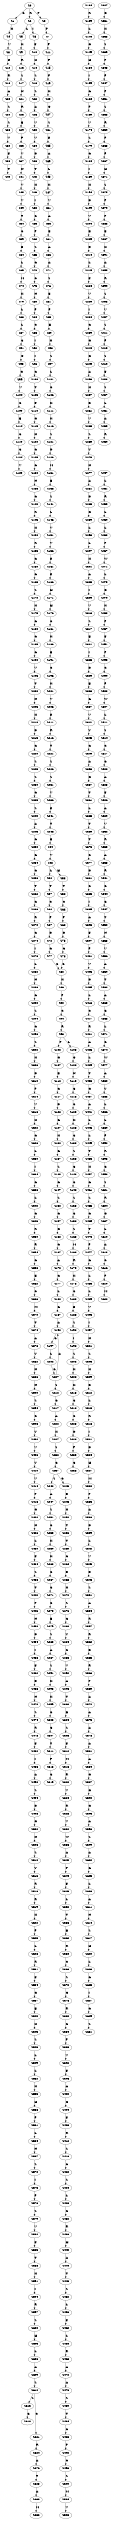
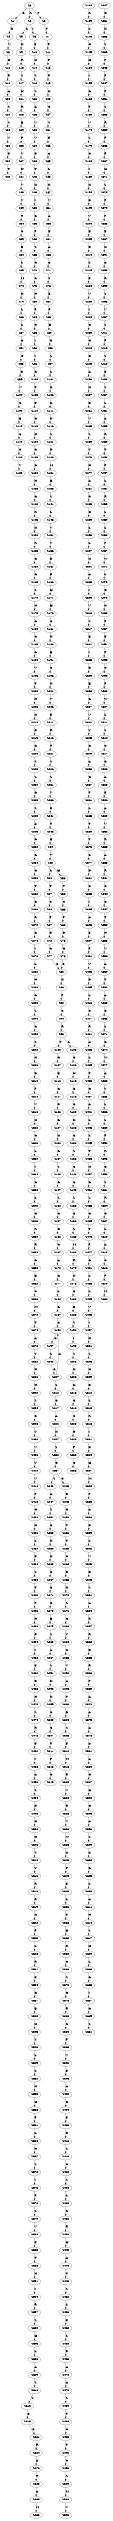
  strict digraph {
    S0
    S1
    S2
    S3
    S4
    S5
    S6
    S7
    S8
    S9
    S10
    S11
    S12
    S13
    S14
    S15
    S16
    S17
    S18
    S19
    S20
    S21
    S22
    S23
    S24
    S25
    S26
    S27
    S28
    S29
    S30
    S31
    S32
    S33
    S34
    S35
    S36
    S37
    S38
    S39
    S40
    S41
    S42
    S43
    S45
    S46
    S47
    S44
    S48
    S49
    S50
    S51
    S52
    S53
    S54
    S55
    S56
    S57
    S58
    S59
    S60
    S61
    S62
    S63
    S64
    S65
    S66
    S67
    S68
    S69
    S70
    S71
    S72
    S73
    S74
    S75
    S76
    S77
    S78
    S79
    S80
    S81
    S82
    S83
    S84
    S85
    S86
    S87
    S88
    S89
    S90
    S91
    S92
    S93
    S94
    S95
    S96
    S97
    S98
    S99
    S100
    S101
    S102
    S103
    S104
    S105
    S106
    S107
    S108
    S109
    S110
    S111
    S112
    S113
    S114
    S115
    S116
    S117
    S118
    S119
    S120
    S121
    S122
    S123
    S124
    S125
    S126
    S127
    S128
    S129
    S130
    S131
    S132
    S133
    S135
    S136
    S137
    S138
    S134
    S139
    S140
    S141
    S142
    S143
    S144
    S145
    S146
    S147
    S148
    S149
    S150
    S151
    S152
    S153
    S154
    S155
    S156
    S157
    S158
    S159
    S160
    S161
    S162
    S163
    S164
    S165
    S166
    S167
    S168
    S169
    S170
    S171
    S172
    S173
    S174
    S175
    S176
    S177
    S178
    S179
    S180
    S181
    S182
    S183
    S184
    S185
    S186
    S187
    S188
    S189
    S190
    S191
    S192
    S193
    S194
    S195
    S196
    S197
    S198
    S199
    S200
    S201
    S202
    S203
    S204
    S205
    S206
    S207
    S208
    S209
    S210
    S211
    S212
    S213
    S214
    S215
    S216
    S217
    S218
    S219
    S220
    S221
    S222
    S223
    S224
    S225
    S226
    S227
    S228
    S229
    S230
    S231
    S232
    S233
    S234
    S235
    S236
    S237
    S238
    S239
    S240
    S241
    S242
    S243
    S244
    S245
    S246
    S247
    S248
    S249
    S250
    S251
    S252
    S253
    S254
    S255
    S256
    S257
    S258
    S259
    S260
    S261
    S262
    S263
    S264
    S265
    S266
    S267
    S268
    S269
    S270
    S271
    S272
    S273
    S274
    S275
    S276
    S277
    S278
    S279
    S280
    S281
    S282
    S283
    S284
    S285
    S286
    S287
    S288
    S289
    S290
    S291
    S292
    S293
    S294
    S295
    S296
    S297
    S298
    S299
    S300
    S301
    S302
    S303
    S304
    S305
    S306
    S307
    S308
    S309
    S310
    S311
    S312
    S313
    S314
    S315
    S316
    S317
    S318
    S319
    S320
    S321
    S322
    S324
    S325
    S326
    S328
    S329
    S330
    S327
    S331
    S332
    S333
    S334
    S335
    S336
    S337
    S338
    S339
    S340
    S341
    S342
    S343
    S344
    S345
    S346
    S347
    S348
    S349
    S350
    S351
    S352
    S353
    S354
    S355
    S356
    S357
    S358
    S359
    n360 [label=S860]
    S361
    S362
    S363
    S364
    S365
    S366
    S367
    S368
    S369
    S370
    S371
    S372
    S373
    S374
    S375
    S376
    S377
    S378
    S379
    S380
    S381
    S382
    S383
    S384
    S385
    S386
    S387
    S388
    S389
    S390
    S391
    S392
    S393
    S394
    S395
    S396
    S397
    S398
    S399
    S400
    S401
    S402
    S403
    S404
    S405
    S406
    S407
    S408
    S409
    S410
    S411
    S412
    S413
    S414
    S415
    S416
    S417
    S418
    S419
    S420
    S421
    S422
    S423
    S424
    S425
    S426
    S427
    S428
    S429
    S430
    S431
    S432
    S433
    S434
    S435
    S436
    S437
    S438
    S439
    S440
    S441
    S442
+   S443
    S444
    S445
    S446
    S447
    S448
    S449
    S450
    S451
    S452
    S453
    S454
    S455
    S456
    S457
    S458
    S459
    S460
    S461
    S462
    S463
    S464
    S465
    S466
    S467
    S468
    S469
    S470
    S471
    S472
    S473
    S474
    S475
    S476
    S477
    S478
    S479
    S480
    S481
    S482
    S483
    S484
    S485
    S486
    S487
    S488
    S489
    S490
    S491
    S492
    S493
    S494
    S495
    S496
    S497
    S498
    S499
    S500
    S501
    S502
    S503
    S504
    S505
    S506
    S507
    S508
    S509
    S510
    S511
    S512
    S513
    S514
    S515
    S516
    S517
    S518
    S519
    S520
    S521
    S522
    S523
    S524
    S525
    S526
    S527
    S528
    S529
    S530
    S531
    S532
    S533
    S534
    S535
    S536
    S537
    S538
    S539
    S540
    S541
    S542
    S543
    S544
    S545
    S546
    S547
    S548
    S549
    S550
    S551
    S552
    S553
    S554
    S555
    S556
    S557
    S558
    S559
    S560
    S561
    S562
    S563
    S564
    S565
    S566
    S567
    S568
    S569
    S570
    S571
    S572
    S573
    S574
    S575
    S576
    S577
    S578
    S579
    S580
    S581
    S582
    S583
    S584
    S585
    S586
    S587
    S588
    S589
    S590
    S591
    S592
    S593
    S594
    S595
    S596
    S597
    S598
    S599
    S600
    S601
    S602
    S603
    S604
    S605
    S606
    S607
    S608
    S609
    S610
    S611
    S612
    S613
    S614
    S615
    S616
    S617
    S618
    S619
    S620
    S621
    S622
    S623
    S624
    S625
    n626 [label=S676]
    S627
    S628
    S629
    S630
    S631
    S632
    S0 -> S1 [label=C]
    S0 -> S2 [label=R]
    S0 -> S3 [label=P]
    S1 -> S4 [label=K]
    S2 -> S5 [label=L]
    S2 -> S6 [label=I]
    S3 -> S7 [label=P]
    S4 -> S8 [label=V]
    S5 -> S9 [label=K]
    S6 -> S10 [label=F]
    S7 -> S11 [label=P]
    S8 -> S12 [label=F]
    S9 -> S13 [label=R]
    S10 -> S14 [label=K]
    S11 -> S15 [label=P]
    S12 -> S16 [label=R]
    S13 -> S17 [label=S]
    S14 -> S18 [label=S]
    S15 -> S19 [label=P]
    S16 -> S20 [label=A]
    S17 -> S21 [label=N]
    S18 -> S22 [label=S]
    S19 -> S23 [label=K]
    S20 -> S24 [label=S]
    S21 -> S25 [label=R]
    S22 -> S26 [label=A]
    S23 -> S27 [label=Q]
    S24 -> S28 [label=S]
    S25 -> S29 [label=E]
    S26 -> S30 [label=V]
    S27 -> S31 [label=S]
    S28 -> S32 [label=V]
    S29 -> S33 [label=P]
    S30 -> S34 [label=V]
    S31 -> S35 [label=F]
    S32 -> S36 [label=F]
    S33 -> S37 [label=V]
    S34 -> S38 [label=D]
    S35 -> S39 [label=A]
    S36 -> S40 [label=T]
    S37 -> S41 [label=N]
    S38 -> S42 [label=T]
    S39 -> S43 [label=L]
    S41 -> S45 [label=V]
    S42 -> S46 [label=K]
    S43 -> S47 [label=K]
    S45 -> S49 [label=V]
    S46 -> S50 [label=I]
    S47 -> S51 [label=V]
    S44 -> S48 [label=V]
    S48 -> S52 [label=L]
    S48 -> S53 [label=H]
    S49 -> S54 [label=T]
    S50 -> S55 [label=C]
    S51 -> S56 [label=A]
    S52 -> S57 [label=T]
    S53 -> S58 [label=T]
    S54 -> S59 [label=G]
    S55 -> S60 [label=P]
    S56 -> S61 [label=E]
    S57 -> S62 [label=C]
    S58 -> S63 [label=C]
    S59 -> S64 [label=E]
    S60 -> S65 [label=S]
    S61 -> S66 [label=A]
    S62 -> S67 [label=P]
    S63 -> S68 [label=P]
    S64 -> S69 [label=L]
    S65 -> S70 [label=G]
    S66 -> S71 [label=A]
    S67 -> S72 [label=D]
    S68 -> S73 [label=D]
    S69 -> S74 [label=M]
    S70 -> S75 [label=C]
    S71 -> S76 [label=S]
    S72 -> S77 [label=G]
    S73 -> S78 [label=G]
    S74 -> S79 [label=K]
    S75 -> S80 [label=N]
    S76 -> S81 [label=E]
    S77 -> S82 [label=C]
    S78 -> S82 [label=C]
    S79 -> S83 [label=L]
    S80 -> S84 [label=P]
    S81 -> S85 [label=P]
    S82 -> S86 [label=K]
    S83 -> S87 [label=L]
    S84 -> S88 [label=C]
    S85 -> S89 [label=E]
    S86 -> S90 [label=P]
    S87 -> S91 [label=G]
    S88 -> S92 [label=I]
    S89 -> S93 [label=K]
    S90 -> S94 [label=C]
    S91 -> S95 [label=Q]
    S92 -> S96 [label=I]
    S93 -> S97 [label=S]
    S94 -> S98 [label=R]
    S95 -> S99 [label=Q]
    S96 -> S100 [label=G]
    S97 -> S101 [label=L]
    S98 -> S102 [label=P]
    S98 -> S103 [label=L]
    S99 -> S104 [label=V]
    S100 -> S105 [label=T]
    S101 -> S106 [label=G]
    S102 -> S107 [label=Q]
    S103 -> S108 [label=Q]
    S104 -> S109 [label=G]
    S105 -> S110 [label=F]
    S106 -> S111 [label=K]
    S107 -> S112 [label=E]
    S108 -> S113 [label=N]
    S109 -> S114 [label=E]
    S110 -> S115 [label=Q]
    S111 -> S116 [label=K]
    S112 -> S117 [label=G]
    S113 -> S118 [label=G]
    S114 -> S119 [label=G]
    S115 -> S120 [label=N]
    S116 -> S121 [label=S]
    S117 -> S122 [label=D]
    S118 -> S123 [label=G]
    S119 -> S124 [label=G]
    S120 -> S125 [label=G]
    S121 -> S126 [label=D]
    S122 -> S127 [label=G]
    S123 -> S128 [label=K]
    S124 -> S129 [label=V]
    S125 -> S130 [label=G]
    S126 -> S131 [label=M]
    S127 -> S132 [label=K]
    S128 -> S133 [label=G]
    S130 -> S135 [label=N]
    S131 -> S136 [label=E]
    S132 -> S137 [label=G]
    S133 -> S138 [label=S]
    S135 -> S140 [label=G]
    S136 -> S141 [label=S]
    S137 -> S142 [label=S]
    S138 -> S143 [label=G]
    S134 -> S139 [label=R]
    S139 -> S144 [label=L]
    S140 -> S145 [label=R]
    S141 -> S146 [label=L]
    S142 -> S147 [label=G]
    S143 -> S148 [label=G]
    S144 -> S149 [label=Q]
    S145 -> S150 [label=K]
    S146 -> S151 [label=V]
    S147 -> S152 [label=S]
    S148 -> S153 [label=S]
    S149 -> S154 [label=H]
    S150 -> S155 [label=R]
    S151 -> S156 [label=V]
    S152 -> S157 [label=G]
    S153 -> S158 [label=G]
    S154 -> S159 [label=I]
    S155 -> S160 [label=G]
    S156 -> S161 [label=F]
    S157 -> S162 [label=Q]
    S158 -> S163 [label=S]
    S159 -> S164 [label=G]
    S160 -> S165 [label=G]
    S161 -> S166 [label=F]
    S162 -> S167 [label=G]
    S163 -> S168 [label=M]
    S164 -> S169 [label=P]
    S165 -> S170 [label=S]
    S166 -> S171 [label=H]
    S167 -> S172 [label=A]
    S168 -> S173 [label=R]
    S169 -> S174 [label=V]
    S170 -> S175 [label=K]
    S171 -> S176 [label=H]
    S172 -> S177 [label=G]
    S173 -> S178 [label=K]
    S174 -> S179 [label=S]
    S175 -> S180 [label=G]
    S176 -> S181 [label=C]
    S177 -> S182 [label=L]
    S178 -> S183 [label=G]
    S179 -> S184 [label=G]
    S180 -> S185 [label=G]
    S181 -> S186 [label=K]
    S182 -> S187 [label=G]
    S183 -> S188 [label=E]
    S184 -> S189 [label=I]
    S185 -> S190 [label=G]
    S186 -> S191 [label=E]
    S187 -> S192 [label=A]
    S188 -> S193 [label=S]
    S189 -> S194 [label=K]
    S190 -> S195 [label=V]
    S191 -> S196 [label=C]
    S192 -> S197 [label=G]
    S193 -> S198 [label=I]
    S194 -> S199 [label=D]
    S195 -> S200 [label=T]
    S196 -> S201 [label=K]
    S197 -> S202 [label=L]
    S198 -> S203 [label=S]
    S199 -> S204 [label=V]
    S200 -> S205 [label=N]
    S201 -> S206 [label=V]
    S202 -> S207 [label=G]
    S203 -> S208 [label=K]
    S204 -> S209 [label=E]
    S205 -> S210 [label=K]
    S206 -> S211 [label=F]
    S207 -> S192 [label=A]
    S207 -> S212 [label=S]
    S208 -> S213 [label=K]
    S209 -> S214 [label=D]
    S210 -> S215 [label=D]
    S211 -> S216 [label=R]
    S212 -> S217 [label=G]
    S213 -> S218 [label=G]
    S214 -> S219 [label=L]
    S215 -> S220 [label=G]
    S216 -> S221 [label=T]
    S217 -> S222 [label=A]
    S218 -> S223 [label=G]
    S219 -> S224 [label=F]
    S220 -> S225 [label=S]
    S221 -> S226 [label=S]
    S222 -> S227 [label=K]
    S223 -> S228 [label=D]
    S224 -> S229 [label=V]
    S225 -> S230 [label=S]
    S226 -> S231 [label=S]
    S227 -> S232 [label=S]
    S228 -> S233 [label=P]
    S229 -> S234 [label=I]
    S230 -> S235 [label=G]
    S231 -> S236 [label=V]
    S232 -> S237 [label=G]
    S233 -> S238 [label=G]
    S234 -> S239 [label=G]
    S235 -> S240 [label=S]
    S236 -> S241 [label=F]
    S237 -> S242 [label=S]
    S237 -> S243 [label=G]
    S239 -> S244 [label=Q]
    S240 -> S245 [label=A]
    S241 -> S246 [label=T]
    S242 -> S247 [label=A]
    S243 -> S248 [label=D]
    S244 -> S249 [label=Q]
    S245 -> S250 [label=G]
    S246 -> S44 [label=E]
    S247 -> S251 [label=S]
    S248 -> S252 [label=K]
    S249 -> S253 [label=A]
    S250 -> S254 [label=G]
    S251 -> S255 [label=G]
    S252 -> S256 [label=T]
    S253 -> S257 [label=K]
    S254 -> S258 [label=G]
    S255 -> S259 [label=K]
    S256 -> S260 [label=T]
    S257 -> S261 [label=E]
    S258 -> S262 [label=T]
    S259 -> S263 [label=K]
    S260 -> S264 [label=G]
    S261 -> S265 [label=V]
    S262 -> S266 [label=G]
    S263 -> S267 [label=G]
    S264 -> S268 [label=D]
    S265 -> S269 [label=S]
    S266 -> S270 [label=R]
    S267 -> S271 [label=G]
    S268 -> S272 [label=K]
    S269 -> S273 [label=Y]
    S270 -> S274 [label=G]
    S271 -> S275 [label=G]
    S272 -> S276 [label=S]
    S273 -> S277 [label=N]
    S274 -> S278 [label=I]
    S275 -> S279 [label=E]
    S276 -> S280 [label=G]
    S277 -> S281 [label=A]
    S278 -> S282 [label=L]
    S279 -> S283 [label=S]
    S280 -> S284 [label=Y]
    S281 -> S285 [label=D]
    S282 -> S286 [label=N]
    S283 -> S287 [label=A]
    S284 -> S288 [label=C]
    S285 -> S289 [label=Q]
    S286 -> S290 [label=G]
    S287 -> S291 [label=S]
    S288 -> S292 [label=V]
    S289 -> S293 [label=L]
    S290 -> S294 [label=S]
    S291 -> S295 [label=K]
    S292 -> S296 [label=A]
    S293 -> S297 [label=L]
    S294 -> S298 [label=G]
    S295 -> S299 [label=K]
    S296 -> S300 [label=T]
    S297 -> S301 [label=K]
    S298 -> S302 [label=S]
    S299 -> S303 [label=G]
    S300 -> S304 [label=E]
    S301 -> S305 [label=A]
    S302 -> S306 [label=K]
    S303 -> S307 [label=G]
    S304 -> S308 [label=S]
    S305 -> S309 [label=I]
    S306 -> S310 [label=D]
    S307 -> S311 [label=T]
    S308 -> S312 [label=F]
    S309 -> S313 [label=V]
    S310 -> S314 [label=P]
    S311 -> S315 [label=P]
    S312 -> S316 [label=M]
    S313 -> S317 [label=S]
    S314 -> S318 [label=V]
    S315 -> S319 [label=G]
    S316 -> S320 [label=R]
    S317 -> S321 [label=E]
    S318 -> S322 [label=K]
    S320 -> S324 [label=V]
    S321 -> S325 [label=I]
    S322 -> S326 [label=G]
    S324 -> S328 [label=R]
    S325 -> S329 [label=D]
    S326 -> S330 [label=L]
    S328 -> S332 [label=V]
    S329 -> S333 [label=E]
    S330 -> S334 [label=I]
    S327 -> S331 [label=Q]
    S331 -> S335 [label=K]
    S332 -> S336 [label=W]
    S333 -> S337 [label=G]
    S334 -> S338 [label=G]
    S335 -> S339 [label=S]
    S336 -> S340 [label=A]
    S337 -> S341 [label=V]
    S338 -> S342 [label=L]
    S339 -> S343 [label=P]
    S340 -> S344 [label=P]
    S341 -> S345 [label=Y]
    S342 -> S346 [label=G]
    S343 -> S347 [label=P]
    S344 -> S348 [label=F]
    S345 -> S349 [label=G]
    S346 -> S350 [label=R]
    S347 -> S351 [label=P]
    S348 -> S352 [label=L]
    S349 -> S353 [label=A]
    S350 -> S354 [label=R]
    S351 -> S355 [label=S]
    S352 -> S356 [label=T]
    S353 -> S357 [label=Q]
    S354 -> S358 [label=G]
    S355 -> S359 [label=R]
    S356 -> n360 [label=E]
    S357 -> S361 [label=T]
    S358 -> S362 [label=E]
    S359 -> S363 [label=P]
    n360 -> S364 [label=R]
    S361 -> S365 [label=L]
    S362 -> S366 [label=C]
    S363 -> S367 [label=P]
    S364 -> S368 [label=C]
    S365 -> S369 [label=T]
    S366 -> S370 [label=M]
    S367 -> S371 [label=H]
    S368 -> S372 [label=S]
    S369 -> S373 [label=T]
    S370 -> S374 [label=T]
    S371 -> S375 [label=S]
    S372 -> S376 [label=Q]
    S373 -> S377 [label=C]
    S374 -> S378 [label=A]
    S375 -> S379 [label=P]
    S376 -> S380 [label=R]
    S377 -> S381 [label=D]
    S378 -> S382 [label=Y]
    S379 -> S383 [label=P]
    S380 -> S384 [label=G]
    S381 -> S385 [label=C]
    S382 -> S386 [label=N]
    S383 -> S387 [label=E]
    S384 -> S388 [label=P]
    S385 -> S389 [label=I]
    S386 -> S390 [label=N]
    S387 -> S391 [label=K]
    S388 -> S392 [label=V]
    S389 -> S393 [label=A]
    S390 -> S394 [label=S]
    S391 -> S395 [label=A]
    S392 -> S396 [label=F]
    S393 -> S397 [label=F]
    S394 -> S398 [label=C]
    S395 -> S399 [label=R]
    S396 -> S400 [label=A]
    S397 -> S401 [label=P]
    S398 -> S402 [label=Y]
    S399 -> S403 [label=S]
    S400 -> S404 [label=Q]
    S401 -> S405 [label=V]
    S402 -> S406 [label=V]
    S403 -> S407 [label=V]
    S404 -> S408 [label=F]
    S405 -> S409 [label=D]
    S406 -> S410 [label=Y]
    S407 -> S411 [label=S]
    S408 -> S412 [label=R]
    S409 -> S413 [label=L]
    S410 -> S414 [label=V]
    S411 -> S415 [label=P]
    S412 -> S416 [label=S]
    S413 -> S417 [label=C]
    S414 -> S418 [label=P]
    S415 -> S419 [label=S]
    S416 -> S420 [label=C]
    S417 -> S421 [label=R]
    S418 -> S422 [label=Q]
    S419 -> S423 [label=F]
    S420 -> S424 [label=S]
    S421 -> S425 [label=A]
    S422 -> S426 [label=N]
    S423 -> S427 [label=S]
    S424 -> S428 [label=L]
    S425 -> S429 [label=L]
    S426 -> S430 [label=L]
    S427 -> S431 [label=L]
    S428 -> S432 [label=G]
    S429 -> S433 [label=T]
    S430 -> S434 [label=F]
    S431 -> S435 [label=A]
    S432 -> S436 [label=R]
    S433 -> S437 [label=Q]
    S434 -> S438 [label=S]
    S435 -> S439 [label=R]
    S436 -> S440 [label=H]
    S437 -> S441 [label=A]
    S438 -> S442 [label=T]
+   S439 -> S443 [label=T]
    S440 -> S444 [label=A]
    S441 -> S445 [label=L]
    S442 -> S446 [label=P]
+   S443 -> S447 [label=P]
    S444 -> S448 [label=T]
    S445 -> S449 [label=L]
    S446 -> S450 [label=N]
    S447 -> S451 [label=L]
    S448 -> S452 [label=S]
    S449 -> S453 [label=T]
    S450 -> S454 [label=D]
    S451 -> S455 [label=R]
    S452 -> S456 [label=L]
    S453 -> S457 [label=K]
    S454 -> S458 [label=I]
    S455 -> S459 [label=L]
    S456 -> S460 [label=F]
    S457 -> S461 [label=G]
    S458 -> S462 [label=F]
    S459 -> S463 [label=L]
    S460 -> S464 [label=L]
    S461 -> S465 [label=S]
    S462 -> S466 [label=D]
    S463 -> S467 [label=P]
    S464 -> S468 [label=R]
    S465 -> S469 [label=G]
    S466 -> S470 [label=N]
    S467 -> S471 [label=W]
    S468 -> S472 [label=A]
    S469 -> S473 [label=T]
    S470 -> S474 [label=S]
    S471 -> S475 [label=L]
    S472 -> S476 [label=A]
    S473 -> S477 [label=P]
    S474 -> S478 [label=R]
    S475 -> S479 [label=Q]
    S476 -> S480 [label=S]
    S477 -> S481 [label=G]
    S478 -> S482 [label=F]
    S479 -> S483 [label=K]
    S480 -> S484 [label=T]
    S481 -> S485 [label=L]
    S482 -> S486 [label=I]
    S483 -> S487 [label=P]
    S484 -> S488 [label=C]
    S485 -> S489 [label=L]
    S486 -> S490 [label=A]
    S487 -> S491 [label=F]
    S488 -> S492 [label=P]
    S489 -> S493 [label=V]
    S490 -> S494 [label=S]
    S491 -> S495 [label=P]
    S492 -> S496 [label=C]
    S493 -> S497 [label=I]
    S494 -> S498 [label=D]
    S495 -> S499 [label=C]
    S496 -> S500 [label=S]
    S497 -> S501 [label=N]
    S498 -> S502 [label=Q]
    S499 -> S503 [label=P]
    S500 -> S504 [label=M]
    S501 -> S505 [label=S]
    S502 -> S506 [label=N]
    S503 -> S507 [label=W]
    S504 -> S508 [label=V]
    S505 -> S509 [label=K]
    S506 -> S510 [label=S]
    S507 -> S511 [label=L]
    S509 -> S512 [label=E]
    S510 -> S513 [label=Y]
    S511 -> S514 [label=S]
    S512 -> S515 [label=L]
    S513 -> S516 [label=R]
    S514 -> S517 [label=C]
    S515 -> S518 [label=R]
    S516 -> S519 [label=R]
    S517 -> S520 [label=G]
    S518 -> S521 [label=I]
    S519 -> S522 [label=K]
    S520 -> S523 [label=A]
    S521 -> S524 [label=D]
    S522 -> S525 [label=P]
    S523 -> S526 [label=F]
    S524 -> S527 [label=H]
    S525 -> S528 [label=L]
    S526 -> S529 [label=A]
    S527 -> S530 [label=M]
    S528 -> S531 [label=R]
    S529 -> S532 [label=V]
    S530 -> S533 [label=P]
    S531 -> S534 [label=F]
    S532 -> S535 [label=R]
    S533 -> S536 [label=A]
    S534 -> S537 [label=Q]
    S535 -> S538 [label=A]
    S536 -> S539 [label=D]
    S537 -> S540 [label=E]
    S538 -> S541 [label=R]
    S539 -> S542 [label=L]
    S540 -> S543 [label=K]
    S541 -> S544 [label=G]
    S542 -> S545 [label=V]
    S543 -> S546 [label=S]
    S544 -> S547 [label=G]
    S545 -> S548 [label=D]
    S546 -> S549 [label=L]
    S547 -> S550 [label=T]
    S548 -> S551 [label=S]
    S549 -> S552 [label=L]
    S550 -> S553 [label=N]
    S551 -> S554 [label=A]
    S552 -> S555 [label=K]
    S553 -> S556 [label=V]
    S554 -> S557 [label=R]
    S555 -> S558 [label=H]
    S556 -> S559 [label=A]
    S557 -> S560 [label=R]
    S558 -> S561 [label=P]
    S559 -> S562 [label=T]
    S560 -> S563 [label=E]
    S561 -> S564 [label=L]
    S562 -> S565 [label=A]
    S563 -> S566 [label=R]
    S564 -> S567 [label=N]
    S565 -> S568 [label=G]
    S566 -> S569 [label=P]
    S567 -> S570 [label=S]
    S568 -> S571 [label=L]
    S569 -> S572 [label=A]
    S570 -> S573 [label=I]
    S571 -> S574 [label=G]
    S572 -> S575 [label=A]
    S573 -> S576 [label=P]
    S574 -> S577 [label=W]
    S575 -> S578 [label=A]
    S576 -> S579 [label=S]
    S577 -> S580 [label=A]
    S578 -> S581 [label=A]
    S579 -> S582 [label=V]
    S580 -> S583 [label=Y]
    S581 -> S584 [label=A]
    S582 -> S585 [label=F]
    S583 -> S586 [label=L]
    S584 -> S587 [label=Q]
    S585 -> S588 [label=T]
    S586 -> S589 [label=L]
    S587 -> S590 [label=Q]
    S588 -> S591 [label=K]
    S589 -> S592 [label=P]
    S590 -> S593 [label=Q]
    S591 -> S594 [label=I]
    S592 -> S595 [label=R]
    S593 -> S596 [label=A]
    S594 -> S597 [label=R]
    S595 -> S598 [label=G]
    S596 -> S599 [label=S]
    S597 -> S600 [label=S]
    S598 -> S601 [label=S]
    S599 -> S602 [label=A]
    S600 -> S603 [label=H]
    S601 -> S604 [label=R]
    S602 -> S605 [label=G]
    S603 -> S606 [label=L]
    S604 -> S607 [label=Q]
    S605 -> S608 [label=L]
    S606 -> S609 [label=A]
    S607 -> S610 [label=L]
    S608 -> S611 [label=A]
    S609 -> S612 [label=S]
    S610 -> S613 [label=A]
    S611 -> S614 [label=N]
    S612 -> S615 [label=S]
    S613 -> S616 [label=C]
    S614 -> S617 [label=S]
    S615 -> S618 [label=G]
    S616 -> S619 [label=P]
    S617 -> S620 [label=H]
-   S612 -> S621 [label=C]
+   S618 -> S621 [label=C]
    S619 -> S622 [label=M]
    S620 -> S623 [label=L]
    S621 -> S624 [label=R]
    S623 -> S625 [label=G]
    S624 -> n626 [label=A]
    S625 -> S627 [label=I]
    n626 -> S628 [label=T]
    S627 -> S629 [label=G]
    S628 -> S630 [label=A]
    S629 -> S631 [label=S]
    S630 -> S632 [label=M]
  }
